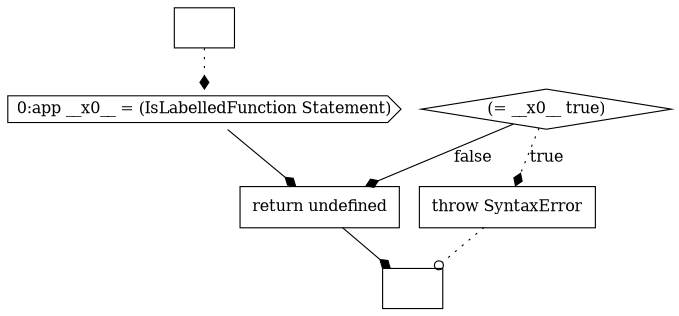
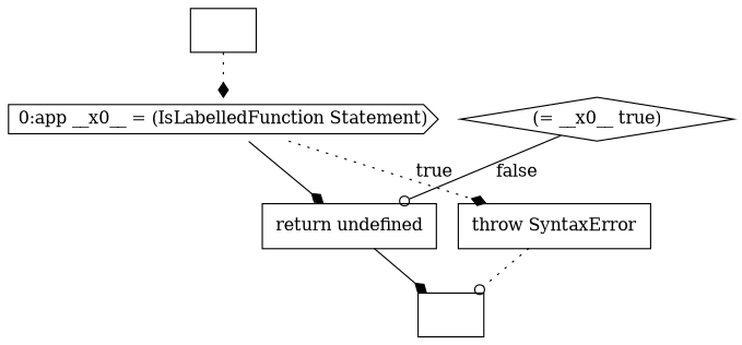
  digraph {
    node [color=black fillcolor=white shape=box style=filled]
    edge [arrowhead=diamond color=black style=dotted]
    n1 [label=" "]
    n2 [label=<<font color="black">0:app __x0__ = (IsLabelledFunction Statement)</font>> shape=cds]
    n3 [label=<<font color="black">     <table border="0" cellborder="1" cellspacing="0" cellpadding="10">       <tr><td align="left">return undefined</td></tr>     </table>   </font>> margin=0 shape=none]
    n4 [label=<<font color="black">(= __x0__ true)</font>> shape=diamond]
    n5 [label=<<font color="black">     <table border="0" cellborder="1" cellspacing="0" cellpadding="10">       <tr><td align="left">throw SyntaxError</td></tr>     </table>   </font>> margin=0 shape=none]
    n6 [label=" "]
    n1 -> n2
    n2 -> n3 [style=solid]
    n3 -> n6 [style=solid]
-   n4 -> n3 [label=<<font color="black">false</font>> style=solid]
-   n4 -> n5 [label=<<font color="black">true</font>>]
+   n4 -> n3 [arrowhead=odot label=<<font color="black">false</font>> style=solid]
+   n2 -> n5 [label=<<font color="black">true</font>>]
    n5 -> n6 [arrowhead=odot]
  }
